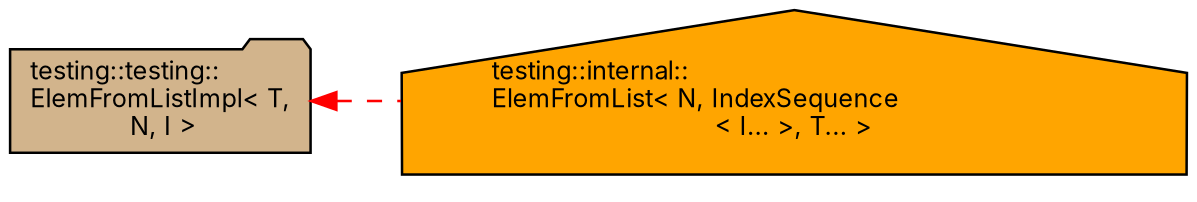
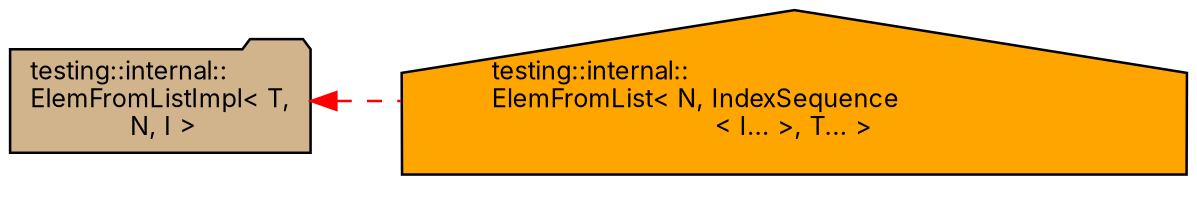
  digraph {
    rankdir=LR
    fontname=Inter
    node [color=black fontname=Inter fontsize=10 style=filled]
-   n1 [fillcolor=tan height=0.2 label="testing::testing::\lElemFromListImpl\< T,\l N, I \>" shape=folder width=0.4]
+   n1 [fillcolor=tan height=0.2 label="testing::internal::\lElemFromListImpl\< T,\l N, I \>" shape=folder width=0.4]
    n2 [fillcolor=orange height=0.2 label="testing::internal::\lElemFromList\< N, IndexSequence\l\< I... \>, T... \>" shape=house width=0.4]
    n1 -> n2 [color=red dir=back fontname=Inter fontsize=10 labelfontname=Helvetica labelfontsize=10 style=dashed]
  }
